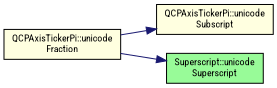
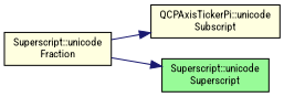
  digraph {
    fontname="Roboto Condensed"
    rankdir=LR
    node [color=black fillcolor=lightyellow fontname="Roboto Condensed" fontsize=10 shape=record style=filled]
    edge [color=midnightblue fontname="Roboto Condensed" fontsize=10 labelfontname=Helvetica labelfontsize=10 style=solid]
-   n1 [fontcolor=black height=0.2 label="QCPAxisTickerPi::unicode\lFraction" width=0.4]
+   n1 [fontcolor=black height=0.2 label="Superscript::unicode\lFraction" width=0.4]
    n2 [height=0.2 label="QCPAxisTickerPi::unicode\lSubscript" width=0.4]
    n3 [fillcolor=palegreen height=0.2 label="Superscript::unicode\lSuperscript" width=0.4]
    n1 -> n2
    n1 -> n3
  }
